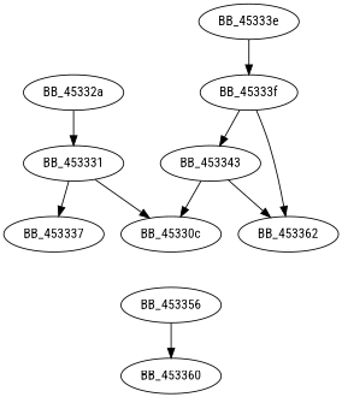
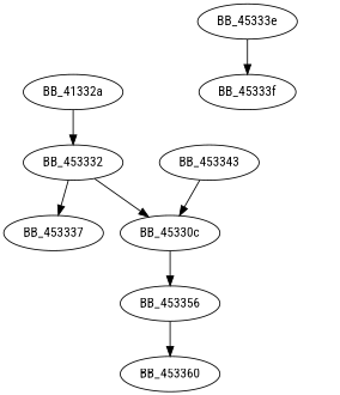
  digraph {
    fontname="Roboto Condensed"
    node [fontname="Roboto Condensed"]
    edge [fontname="Roboto Condensed"]
-   BB_45332a
-   BB_453331
+   BB_45332a [label=BB_41332a]
+   BB_453331 [label=BB_453332]
    BB_453337
    n4 [label=BB_45330c]
    BB_453356
    BB_45333e
    BB_45333f
    BB_453360
    BB_453343
-   BB_453362
    BB_45332a -> BB_453331
    BB_453331 -> BB_453337
    BB_453331 -> n4
+   n4 -> BB_453356
    BB_453356 -> BB_453360
    BB_45333e -> BB_45333f
-   BB_45333f -> BB_453343
-   BB_45333f -> BB_453362
    BB_453343 -> n4
-   BB_453343 -> BB_453362
  }
